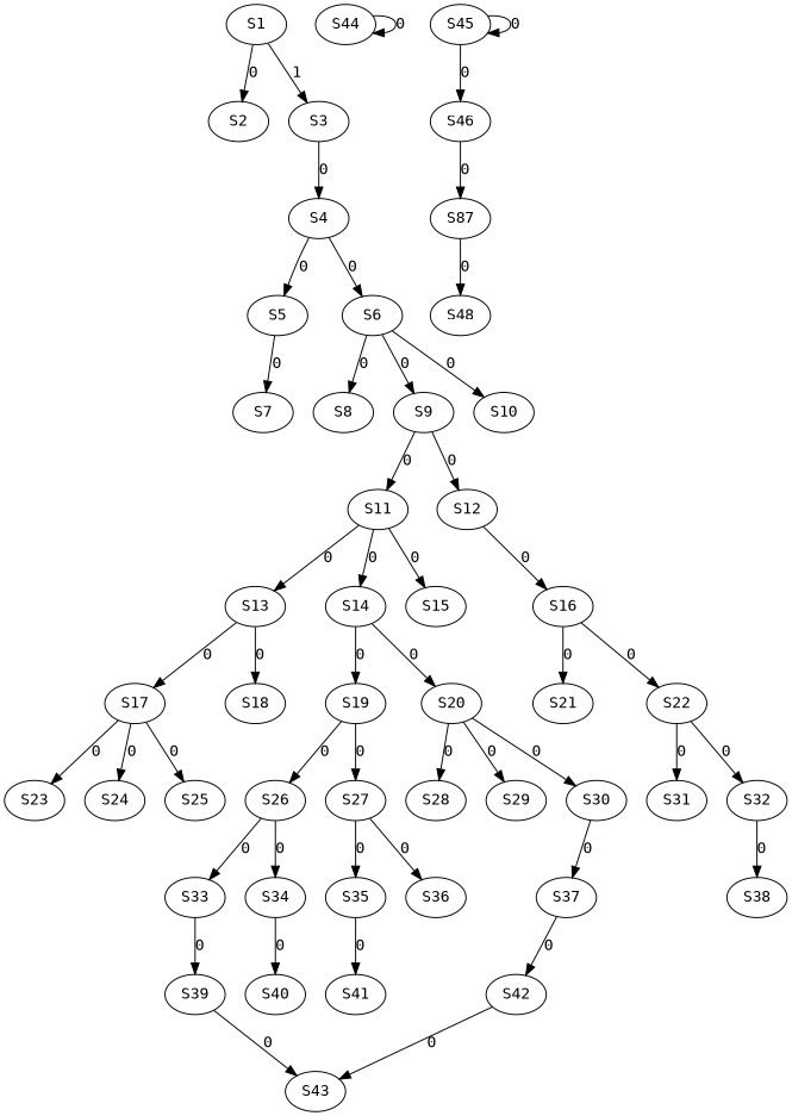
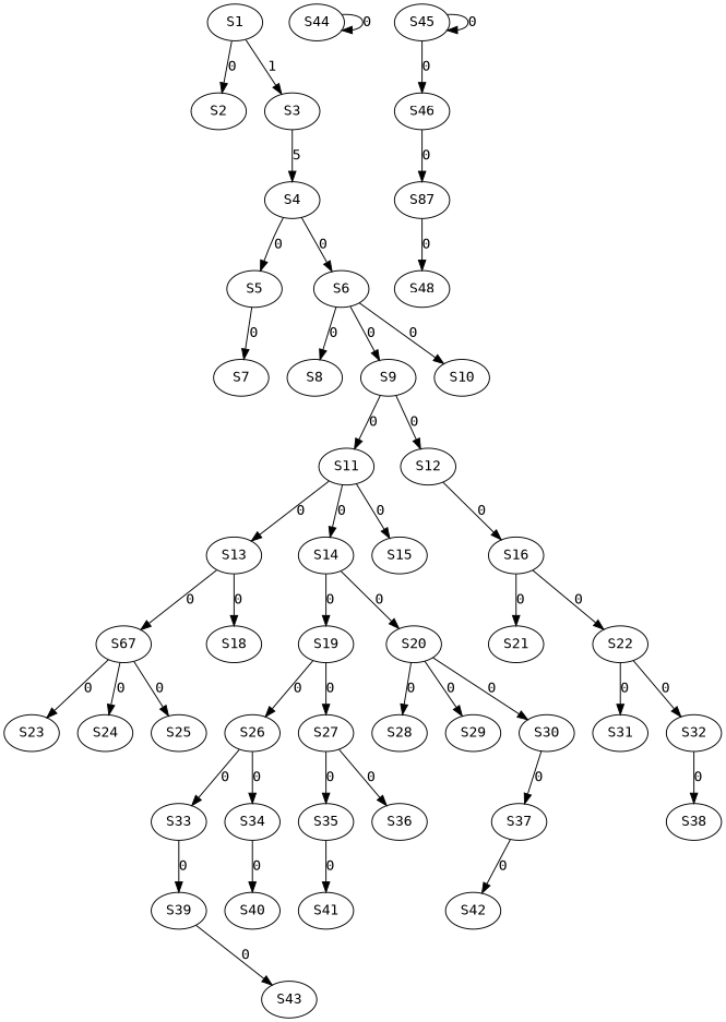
  strict digraph {
    fontname="DejaVu Sans Mono"
    node [fontname="DejaVu Sans Mono"]
    edge [fontname="DejaVu Sans Mono"]
    S1
    S2
    S3
    S4
    S5
    S6
    S7
    S8
    S9
    S10
    S11
    S12
    S13
    S14
    S15
    S16
-   S17
+   S17 [label=S67]
    S18
    S19
    S20
    S21
    S22
    S23
    S24
    S25
    S26
    S27
    S28
    S29
    S30
    S31
    S32
    S33
    S34
    S35
    S36
    S37
    S38
    S39
    S40
    S41
    S42
    S43
    S44
    S45
    S46
    n47 [label=S87]
    S48
    S1 -> S2 [label=0]
    S1 -> S3 [label=1]
-   S3 -> S4 [label=0]
+   S3 -> S4 [label=5]
    S4 -> S5 [label=0]
    S4 -> S6 [label=0]
    S5 -> S7 [label=0]
    S6 -> S8 [label=0]
    S6 -> S9 [label=0]
    S6 -> S10 [label=0]
    S9 -> S11 [label=0]
    S9 -> S12 [label=0]
    S11 -> S13 [label=0]
    S11 -> S14 [label=0]
    S11 -> S15 [label=0]
    S12 -> S16 [label=0]
    S13 -> S17 [label=0]
    S13 -> S18 [label=0]
    S14 -> S19 [label=0]
    S14 -> S20 [label=0]
    S16 -> S21 [label=0]
    S16 -> S22 [label=0]
    S17 -> S23 [label=0]
    S17 -> S24 [label=0]
    S17 -> S25 [label=0]
    S19 -> S26 [label=0]
    S19 -> S27 [label=0]
    S20 -> S28 [label=0]
    S20 -> S29 [label=0]
    S20 -> S30 [label=0]
    S22 -> S31 [label=0]
    S22 -> S32 [label=0]
    S26 -> S33 [label=0]
    S26 -> S34 [label=0]
    S27 -> S35 [label=0]
    S27 -> S36 [label=0]
    S30 -> S37 [label=0]
    S32 -> S38 [label=0]
    S33 -> S39 [label=0]
    S34 -> S40 [label=0]
    S35 -> S41 [label=0]
    S37 -> S42 [label=0]
    S39 -> S43 [label=0]
-   S42 -> S43 [label=0]
    S44 -> S44 [label=0]
    S45 -> S45 [label=0]
    S45 -> S46 [label=0]
    S46 -> n47 [label=0]
    n47 -> S48 [label=0]
  }
